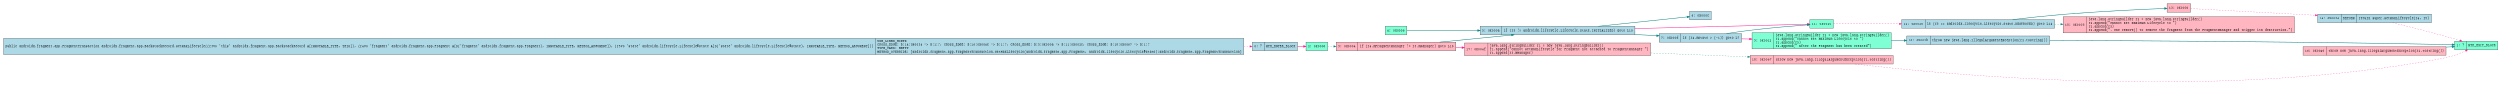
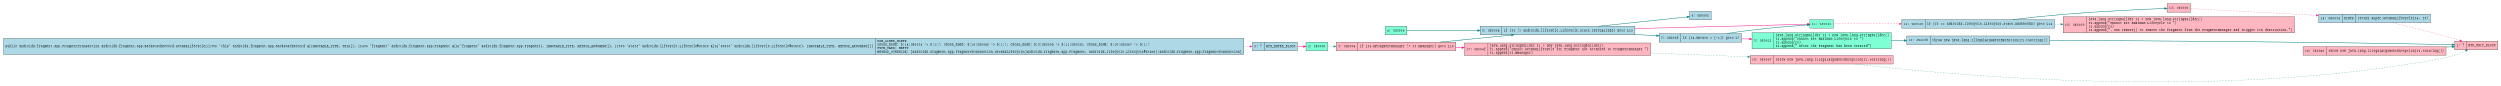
  digraph {
    fontname="Courier Prime"
    rankdir=LR
    node [fillcolor=lightblue fontname="Courier Prime" shape=record style=filled]
    edge [color=teal fontname="Courier Prime" style=bold]
    n1 [label="{0\:\ ?|MTH_ENTER_BLOCK\l}"]
    n2 [fillcolor=aquamarine label="{2\:\ 0x0000}"]
    n3 [fillcolor=lightpink label="{3\:\ 0x0004|if (r4.mFragmentManager != r3.mManager) goto L16\l}"]
    n4 [fillcolor=lightpink label="{17\:\ 0x004f|java.lang.StringBuilder r1 = new java.lang.StringBuilder()\lr1.append(\"Cannot setMaxLifecycle for Fragment not attached to FragmentManager \")\lr1.append(r3.mManager)\l}"]
    n5 [label="{5\:\ 0x000a|if (r5 != androidx.lifecycle.Lifecycle.State.INITIALIZED) goto L10\l}"]
    n6 [fillcolor=aquamarine label="{4\:\ 0x0006}"]
    n7 [fillcolor=lightpink label="{18\:\ 0x0067|throw new java.lang.IllegalArgumentException(r1.toString())\l}"]
    n8 [label="{6\:\ 0x000c}"]
    n9 [fillcolor=aquamarine label="{11\:\ 0x002c}"]
    n10 [label="{7\:\ 0x000f|if (r4.mState \> (\-1)) goto L7\l}"]
    n11 [label="{12\:\ 0x002e|if (r5 == androidx.lifecycle.Lifecycle.State.DESTROYED) goto L14\l}"]
    n12 [fillcolor=aquamarine label="{9\:\ 0x0012|java.lang.StringBuilder r2 = new java.lang.StringBuilder()\lr2.append(\"Cannot set maximum Lifecycle to \")\lr2.append(r5)\lr2.append(\" after the Fragment has been created\")\l}"]
    n13 [label="{10\:\ 0x002b|throw new java.lang.IllegalArgumentException(r2.toString())\l}"]
-   n14 [fillcolor=aquamarine label="{1\:\ ?|MTH_EXIT_BLOCK\l}"]
+   n14 [fillcolor=lightpink label="{1\:\ ?|MTH_EXIT_BLOCK\l}"]
    n15 [fillcolor=lightpink label="{13\:\ 0x0030}"]
    n16 [fillcolor=lightpink label="{15\:\ 0x0035|java.lang.StringBuilder r2 = new java.lang.StringBuilder()\lr2.append(\"Cannot set maximum Lifecycle to \")\lr2.append(r5)\lr2.append(\". Use remove() to remove the fragment from the FragmentManager and trigger its destruction.\")\l}"]
-   n17 [label="{14\:\ 0x0034|RETURN\l|return super.setMaxLifecycle(r4, r5)\l}"]
+   n17 [label="{14\:\ 0x0034|HINTS\l|return super.setMaxLifecycle(r4, r5)\l}"]
    n18 [fillcolor=lightpink label="{16\:\ 0x004e|throw new java.lang.IllegalArgumentException(r2.toString())\l}"]
    n19 [label="{public androidx.fragment.app.FragmentTransaction androidx.fragment.app.BackStackRecord.setMaxLifecycle((r3v0 'this' androidx.fragment.app.BackStackRecord A[IMMUTABLE_TYPE, THIS]), (r4v0 'fragment' androidx.fragment.app.Fragment A[D('fragment' androidx.fragment.app.Fragment), IMMUTABLE_TYPE, METHOD_ARGUMENT]), (r5v0 'state' androidx.lifecycle.Lifecycle$State A[D('state' androidx.lifecycle.Lifecycle$State), IMMUTABLE_TYPE, METHOD_ARGUMENT]))  | USE_LINES_HINTS\lCROSS_EDGE: B:14:0x0034 \-\> B:1:?, CROSS_EDGE: B:16:0x004e \-\> B:1:?, CROSS_EDGE: B:5:0x000a \-\> B:11:0x002c, CROSS_EDGE: B:18:0x0067 \-\> B:1:?\lTYPE_VARS: EMPTY\lMETHOD_OVERRIDE: [androidx.fragment.app.FragmentTransaction.setMaxLifecycle(androidx.fragment.app.Fragment, androidx.lifecycle.Lifecycle$State):androidx.fragment.app.FragmentTransaction]\l}"]
    n1 -> n2 [color=deeppink]
    n2 -> n3 [style=dashed]
    n3 -> n4 [color=deeppink]
    n3 -> n5
    n4 -> n7 [style=dashed]
    n5 -> n8
    n5 -> n9 [color=deeppink]
    n5 -> n10
    n6 -> n5
-   n7 -> n14 [color=deeppink style=dashed]
+   n7 -> n14 [style=dashed]
    n9 -> n11 [color=deeppink style=dashed]
    n10 -> n9
    n10 -> n12 [color=deeppink]
    n11 -> n15
    n11 -> n16 [style=dashed]
    n12 -> n13
    n13 -> n14
    n15 -> n17 [color=deeppink style=dashed]
    n17 -> n14 [color=deeppink style=dashed]
    n18 -> n14
    n19 -> n1 [color=deeppink style=dashed]
  }
